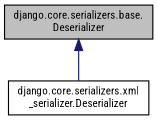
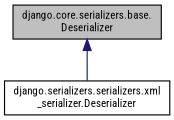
  digraph {
    fontname="Roboto Condensed"
    node [color=black fontname="Roboto Condensed" fontsize=10 shape=record style=filled]
    n1 [fillcolor=grey75 fontcolor=black height=0.2 label="django.core.serializers.base.\lDeserializer" width=0.4]
-   n2 [fillcolor=white height=0.2 label="django.core.serializers.xml\l_serializer.Deserializer" width=0.4]
+   n2 [fillcolor=white height=0.2 label="django.serializers.serializers.xml\l_serializer.Deserializer" width=0.4]
    n1 -> n2 [color=midnightblue dir=back fontname="Roboto Condensed" fontsize=10 labelfontname=Helvetica labelfontsize=10 style=solid]
  }
